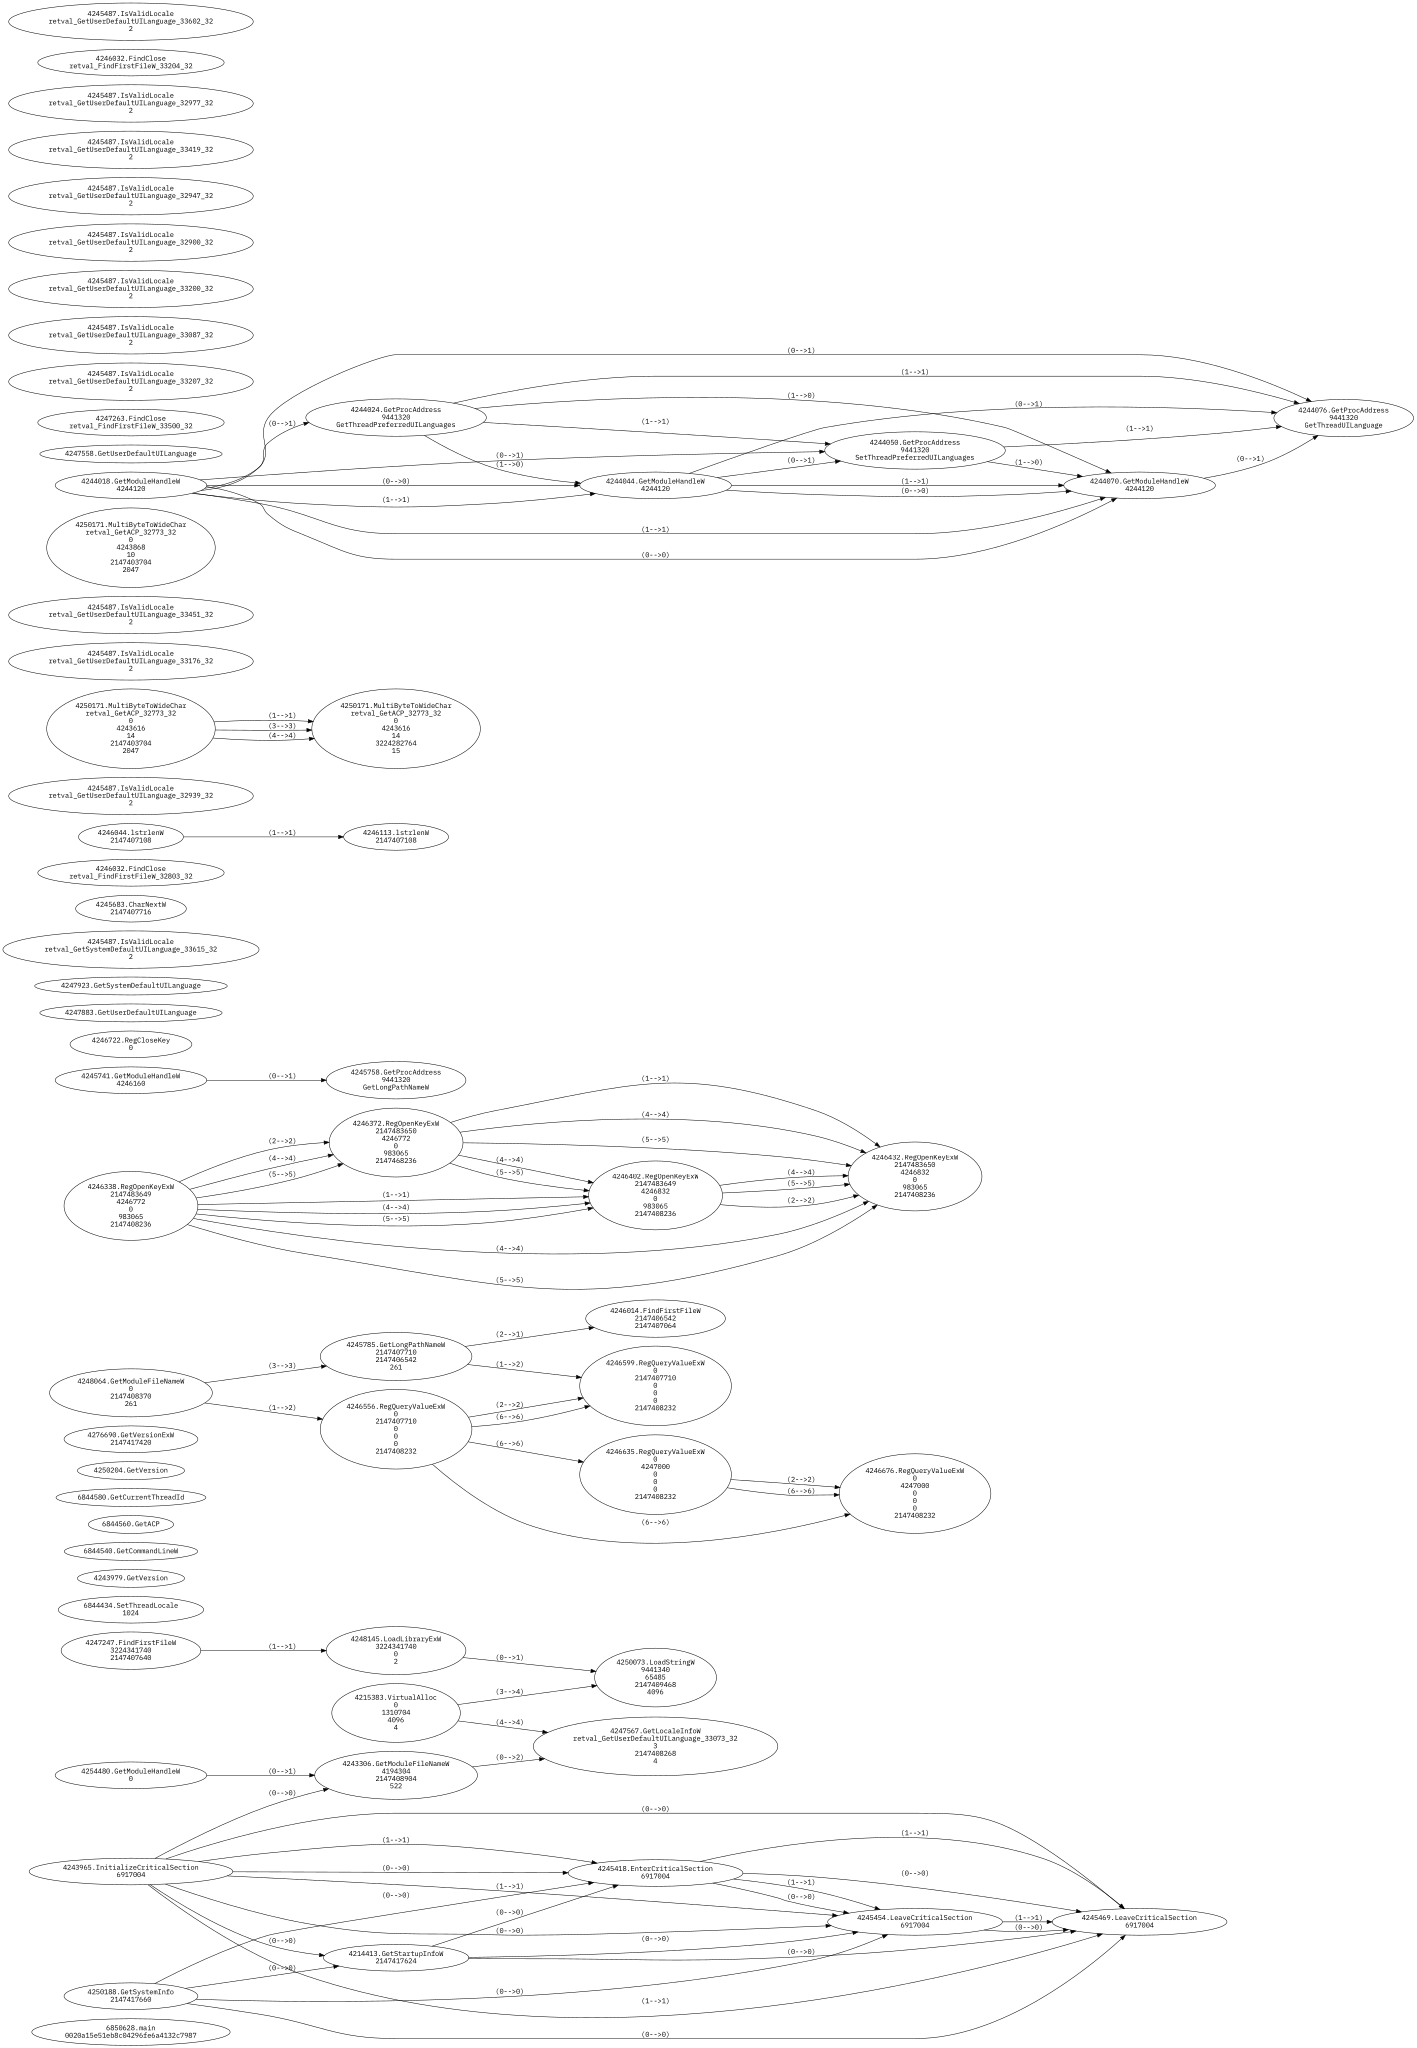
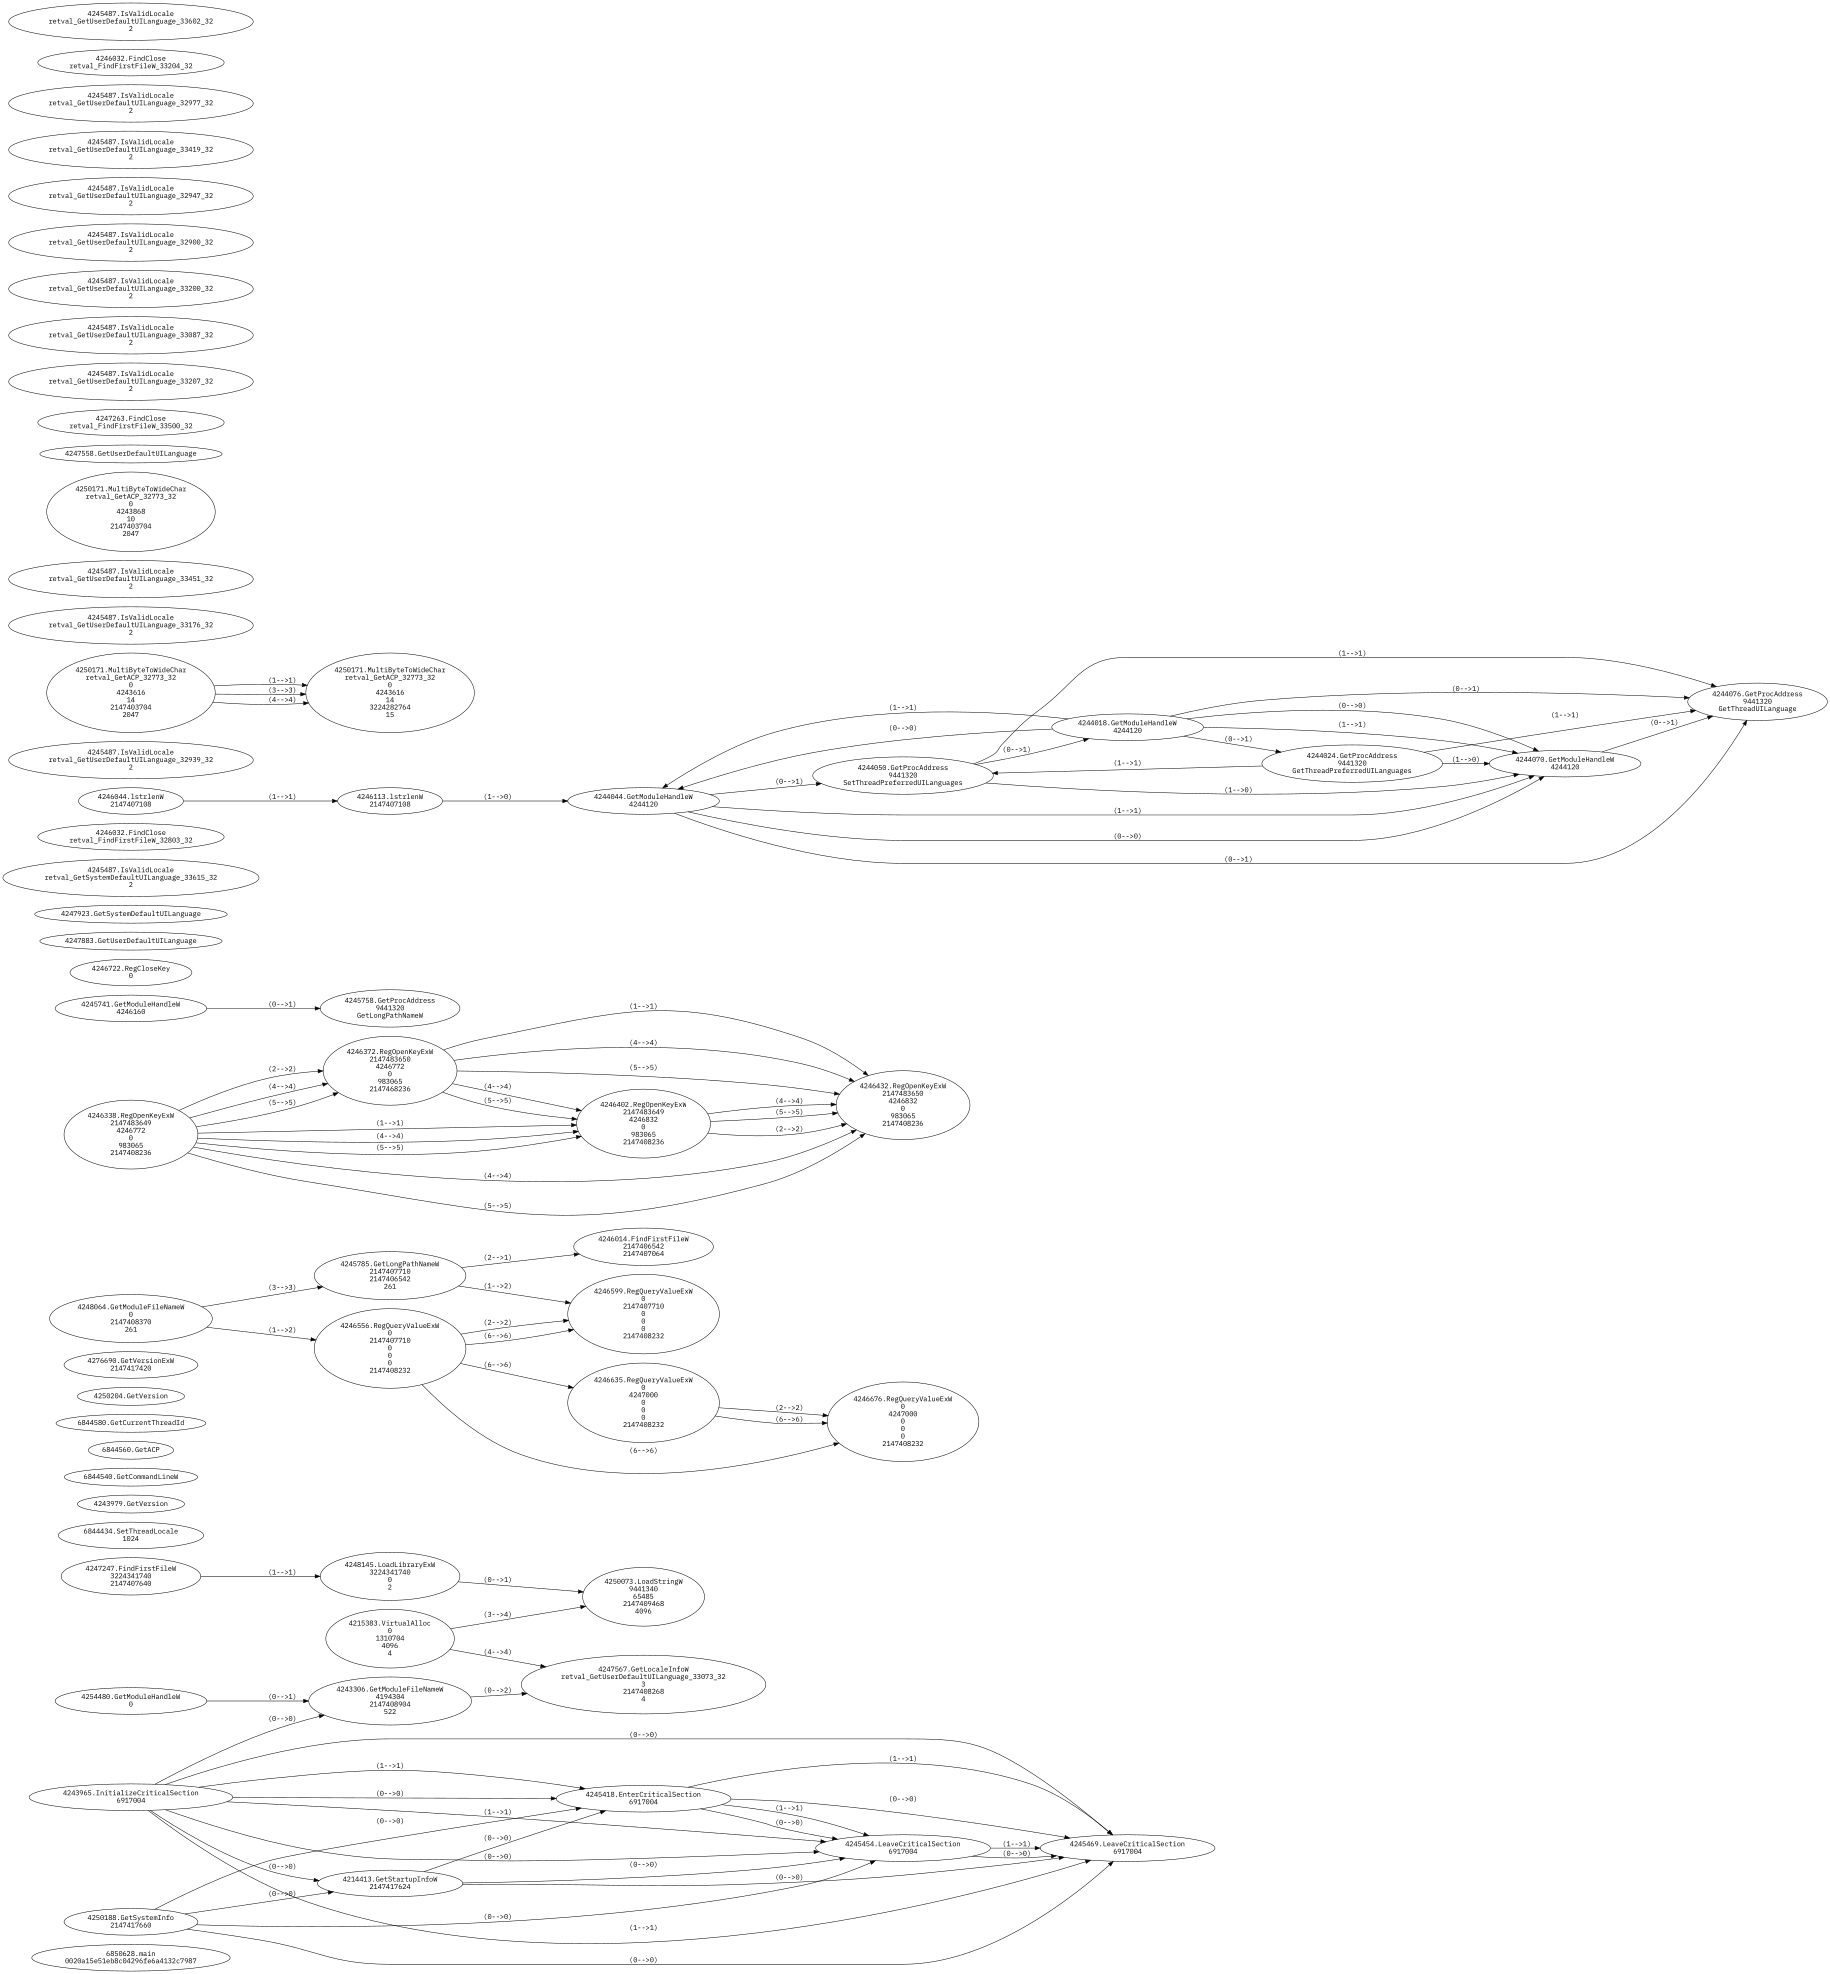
  digraph {
    fontname="IBM Plex Mono"
    rankdir=LR
    node [fontname="IBM Plex Mono"]
    edge [fontname="IBM Plex Mono"]
    n1 [label="6850628.main\n0020a15e51eb8c04296fe6a4132c7987"]
    n2 [label="4254480.GetModuleHandleW\n0"]
    n3 [label="4243306.GetModuleFileNameW\n4194304\n2147408904\n522"]
    n4 [label="4247567.GetLocaleInfoW\nretval_GetUserDefaultUILanguage_33073_32\n3\n2147408268\n4"]
    n5 [label="6844434.SetThreadLocale\n1024"]
    n6 [label="4243965.InitializeCriticalSection\n6917004"]
    n7 [label="4214413.GetStartupInfoW\n2147417624"]
    n8 [label="4245418.EnterCriticalSection\n6917004"]
    n9 [label="4245454.LeaveCriticalSection\n6917004"]
    n10 [label="4245469.LeaveCriticalSection\n6917004"]
    n11 [label="4250188.GetSystemInfo\n2147417660"]
    n12 [label="4243979.GetVersion\n"]
    n13 [label="6844540.GetCommandLineW\n"]
    n14 [label="6844560.GetACP\n"]
    n15 [label="6844580.GetCurrentThreadId\n"]
    n16 [label="4250204.GetVersion\n"]
    n17 [label="4276690.GetVersionExW\n2147417420"]
    n18 [label="4248064.GetModuleFileNameW\n0\n2147408370\n261"]
    n19 [label="4245785.GetLongPathNameW\n2147407710\n2147406542\n261"]
    n20 [label="4246556.RegQueryValueExW\n0\n2147407710\n0\n0\n0\n2147408232"]
    n21 [label="4246014.FindFirstFileW\n2147406542\n2147407064"]
    n22 [label="4246599.RegQueryValueExW\n0\n2147407710\n0\n0\n0\n2147408232"]
    n23 [label="4215383.VirtualAlloc\n0\n1310704\n4096\n4"]
    n24 [label="4250073.LoadStringW\n9441340\n65485\n2147409468\n4096"]
    n25 [label="4246338.RegOpenKeyExW\n2147483649\n4246772\n0\n983065\n2147408236"]
    n26 [label="4246372.RegOpenKeyExW\n2147483650\n4246772\n0\n983065\n2147468236"]
    n27 [label="4246402.RegOpenKeyExW\n2147483649\n4246832\n0\n983065\n2147408236"]
    n28 [label="4246432.RegOpenKeyExW\n2147483650\n4246832\n0\n983065\n2147408236"]
    n29 [label="4245741.GetModuleHandleW\n4246160"]
    n30 [label="4245758.GetProcAddress\n9441320\nGetLongPathNameW"]
    n31 [label="4246635.RegQueryValueExW\n0\n4247000\n0\n0\n0\n2147408232"]
    n32 [label="4246676.RegQueryValueExW\n0\n4247000\n0\n0\n0\n2147408232"]
    n33 [label="4246722.RegCloseKey\n0"]
    n34 [label="4247883.GetUserDefaultUILanguage\n"]
    n35 [label="4247923.GetSystemDefaultUILanguage\n"]
    n36 [label="4245487.IsValidLocale\nretval_GetSystemDefaultUILanguage_33615_32\n2"]
-   n37 [label="4245683.CharNextW\n2147407716"]
    n38 [label="4246032.FindClose\nretval_FindFirstFileW_32803_32"]
    n39 [label="4246044.lstrlenW\n2147407108"]
    n40 [label="4246113.lstrlenW\n2147407108"]
    n41 [label="4245487.IsValidLocale\nretval_GetUserDefaultUILanguage_32939_32\n2"]
    n42 [label="4250171.MultiByteToWideChar\nretval_GetACP_32773_32\n0\n4243616\n14\n2147403704\n2047"]
    n43 [label="4250171.MultiByteToWideChar\nretval_GetACP_32773_32\n0\n4243616\n14\n3224282764\n15"]
    n44 [label="4245487.IsValidLocale\nretval_GetUserDefaultUILanguage_33176_32\n2"]
    n45 [label="4245487.IsValidLocale\nretval_GetUserDefaultUILanguage_33451_32\n2"]
    n46 [label="4250171.MultiByteToWideChar\nretval_GetACP_32773_32\n0\n4243868\n10\n2147403704\n2047"]
    n47 [label="4244018.GetModuleHandleW\n4244120"]
    n48 [label="4244024.GetProcAddress\n9441320\nGetThreadPreferredUILanguages"]
    n49 [label="4244044.GetModuleHandleW\n4244120"]
    n50 [label="4244050.GetProcAddress\n9441320\nSetThreadPreferredUILanguages"]
    n51 [label="4244070.GetModuleHandleW\n4244120"]
    n52 [label="4244076.GetProcAddress\n9441320\nGetThreadUILanguage"]
    n53 [label="4247558.GetUserDefaultUILanguage\n"]
    n54 [label="4247247.FindFirstFileW\n3224341740\n2147407640"]
    n55 [label="4248145.LoadLibraryExW\n3224341740\n0\n2"]
    n56 [label="4247263.FindClose\nretval_FindFirstFileW_33500_32"]
    n57 [label="4245487.IsValidLocale\nretval_GetUserDefaultUILanguage_33207_32\n2"]
    n58 [label="4245487.IsValidLocale\nretval_GetUserDefaultUILanguage_33087_32\n2"]
    n59 [label="4245487.IsValidLocale\nretval_GetUserDefaultUILanguage_33200_32\n2"]
    n60 [label="4245487.IsValidLocale\nretval_GetUserDefaultUILanguage_32900_32\n2"]
    n61 [label="4245487.IsValidLocale\nretval_GetUserDefaultUILanguage_32947_32\n2"]
    n62 [label="4245487.IsValidLocale\nretval_GetUserDefaultUILanguage_33419_32\n2"]
    n63 [label="4245487.IsValidLocale\nretval_GetUserDefaultUILanguage_32977_32\n2"]
    n64 [label="4246032.FindClose\nretval_FindFirstFileW_33204_32"]
    n65 [label="4245487.IsValidLocale\nretval_GetUserDefaultUILanguage_33602_32\n2"]
    n2 -> n3 [label="(0-->1)"]
    n3 -> n4 [label="(0-->2)"]
    n6 -> n3 [label="(0-->0)"]
    n6 -> n7 [label="(0-->0)"]
    n6 -> n8 [label="(1-->1)"]
    n6 -> n8 [label="(0-->0)"]
    n6 -> n9 [label="(1-->1)"]
    n6 -> n9 [label="(0-->0)"]
    n6 -> n10 [label="(1-->1)"]
    n6 -> n10 [label="(0-->0)"]
    n7 -> n8 [label="(0-->0)"]
    n7 -> n9 [label="(0-->0)"]
    n7 -> n10 [label="(0-->0)"]
    n8 -> n9 [label="(1-->1)"]
    n8 -> n9 [label="(0-->0)"]
    n8 -> n10 [label="(1-->1)"]
    n8 -> n10 [label="(0-->0)"]
    n9 -> n10 [label="(1-->1)"]
    n9 -> n10 [label="(0-->0)"]
    n11 -> n7 [label="(0-->0)"]
    n11 -> n8 [label="(0-->0)"]
    n11 -> n9 [label="(0-->0)"]
    n11 -> n10 [label="(0-->0)"]
    n18 -> n19 [label="(3-->3)"]
    n18 -> n20 [label="(1-->2)"]
    n19 -> n21 [label="(2-->1)"]
    n19 -> n22 [label="(1-->2)"]
    n20 -> n22 [label="(2-->2)"]
    n20 -> n22 [label="(6-->6)"]
    n20 -> n31 [label="(6-->6)"]
    n20 -> n32 [label="(6-->6)"]
    n23 -> n4 [label="(4-->4)"]
    n23 -> n24 [label="(3-->4)"]
    n25 -> n26 [label="(2-->2)"]
    n25 -> n26 [label="(4-->4)"]
    n25 -> n26 [label="(5-->5)"]
    n25 -> n27 [label="(1-->1)"]
    n25 -> n27 [label="(4-->4)"]
    n25 -> n27 [label="(5-->5)"]
    n25 -> n28 [label="(4-->4)"]
    n25 -> n28 [label="(5-->5)"]
    n26 -> n27 [label="(4-->4)"]
    n26 -> n27 [label="(5-->5)"]
    n26 -> n28 [label="(1-->1)"]
    n26 -> n28 [label="(4-->4)"]
    n26 -> n28 [label="(5-->5)"]
    n27 -> n28 [label="(2-->2)"]
    n27 -> n28 [label="(4-->4)"]
    n27 -> n28 [label="(5-->5)"]
    n29 -> n30 [label="(0-->1)"]
    n31 -> n32 [label="(2-->2)"]
    n31 -> n32 [label="(6-->6)"]
    n39 -> n40 [label="(1-->1)"]
    n42 -> n43 [label="(1-->1)"]
    n42 -> n43 [label="(3-->3)"]
    n42 -> n43 [label="(4-->4)"]
    n47 -> n48 [label="(0-->1)"]
    n47 -> n49 [label="(1-->1)"]
    n47 -> n49 [label="(0-->0)"]
-   n47 -> n50 [label="(0-->1)"]
+   n50 -> n47 [label="(0-->1)"]
    n47 -> n51 [label="(1-->1)"]
    n47 -> n51 [label="(0-->0)"]
    n47 -> n52 [label="(0-->1)"]
-   n48 -> n49 [label="(1-->0)"]
+   n40 -> n49 [label="(1-->0)"]
    n48 -> n50 [label="(1-->1)"]
    n48 -> n51 [label="(1-->0)"]
    n48 -> n52 [label="(1-->1)"]
    n49 -> n50 [label="(0-->1)"]
    n49 -> n51 [label="(1-->1)"]
    n49 -> n51 [label="(0-->0)"]
    n49 -> n52 [label="(0-->1)"]
    n50 -> n51 [label="(1-->0)"]
    n50 -> n52 [label="(1-->1)"]
    n51 -> n52 [label="(0-->1)"]
    n54 -> n55 [label="(1-->1)"]
    n55 -> n24 [label="(0-->1)"]
  }
